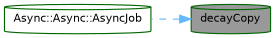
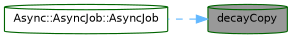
  digraph {
    rankdir=RL
    node [color=darkgreen fontname=Helvetica fontsize=10 shape=cylinder style=filled]
    n1 [fillcolor=grey60 fontcolor=black height=0.2 label=decayCopy width=0.4]
-   n2 [fillcolor=white height=0.2 label="Async::Async::AsyncJob" width=0.4]
+   n2 [fillcolor=white height=0.2 label="Async::AsyncJob::AsyncJob" width=0.4]
    n1 -> n2 [color=steelblue1 dir=back fontname=Helvetica fontsize=10 labelfontname=Helvetica labelfontsize=10 style=dashed]
  }
